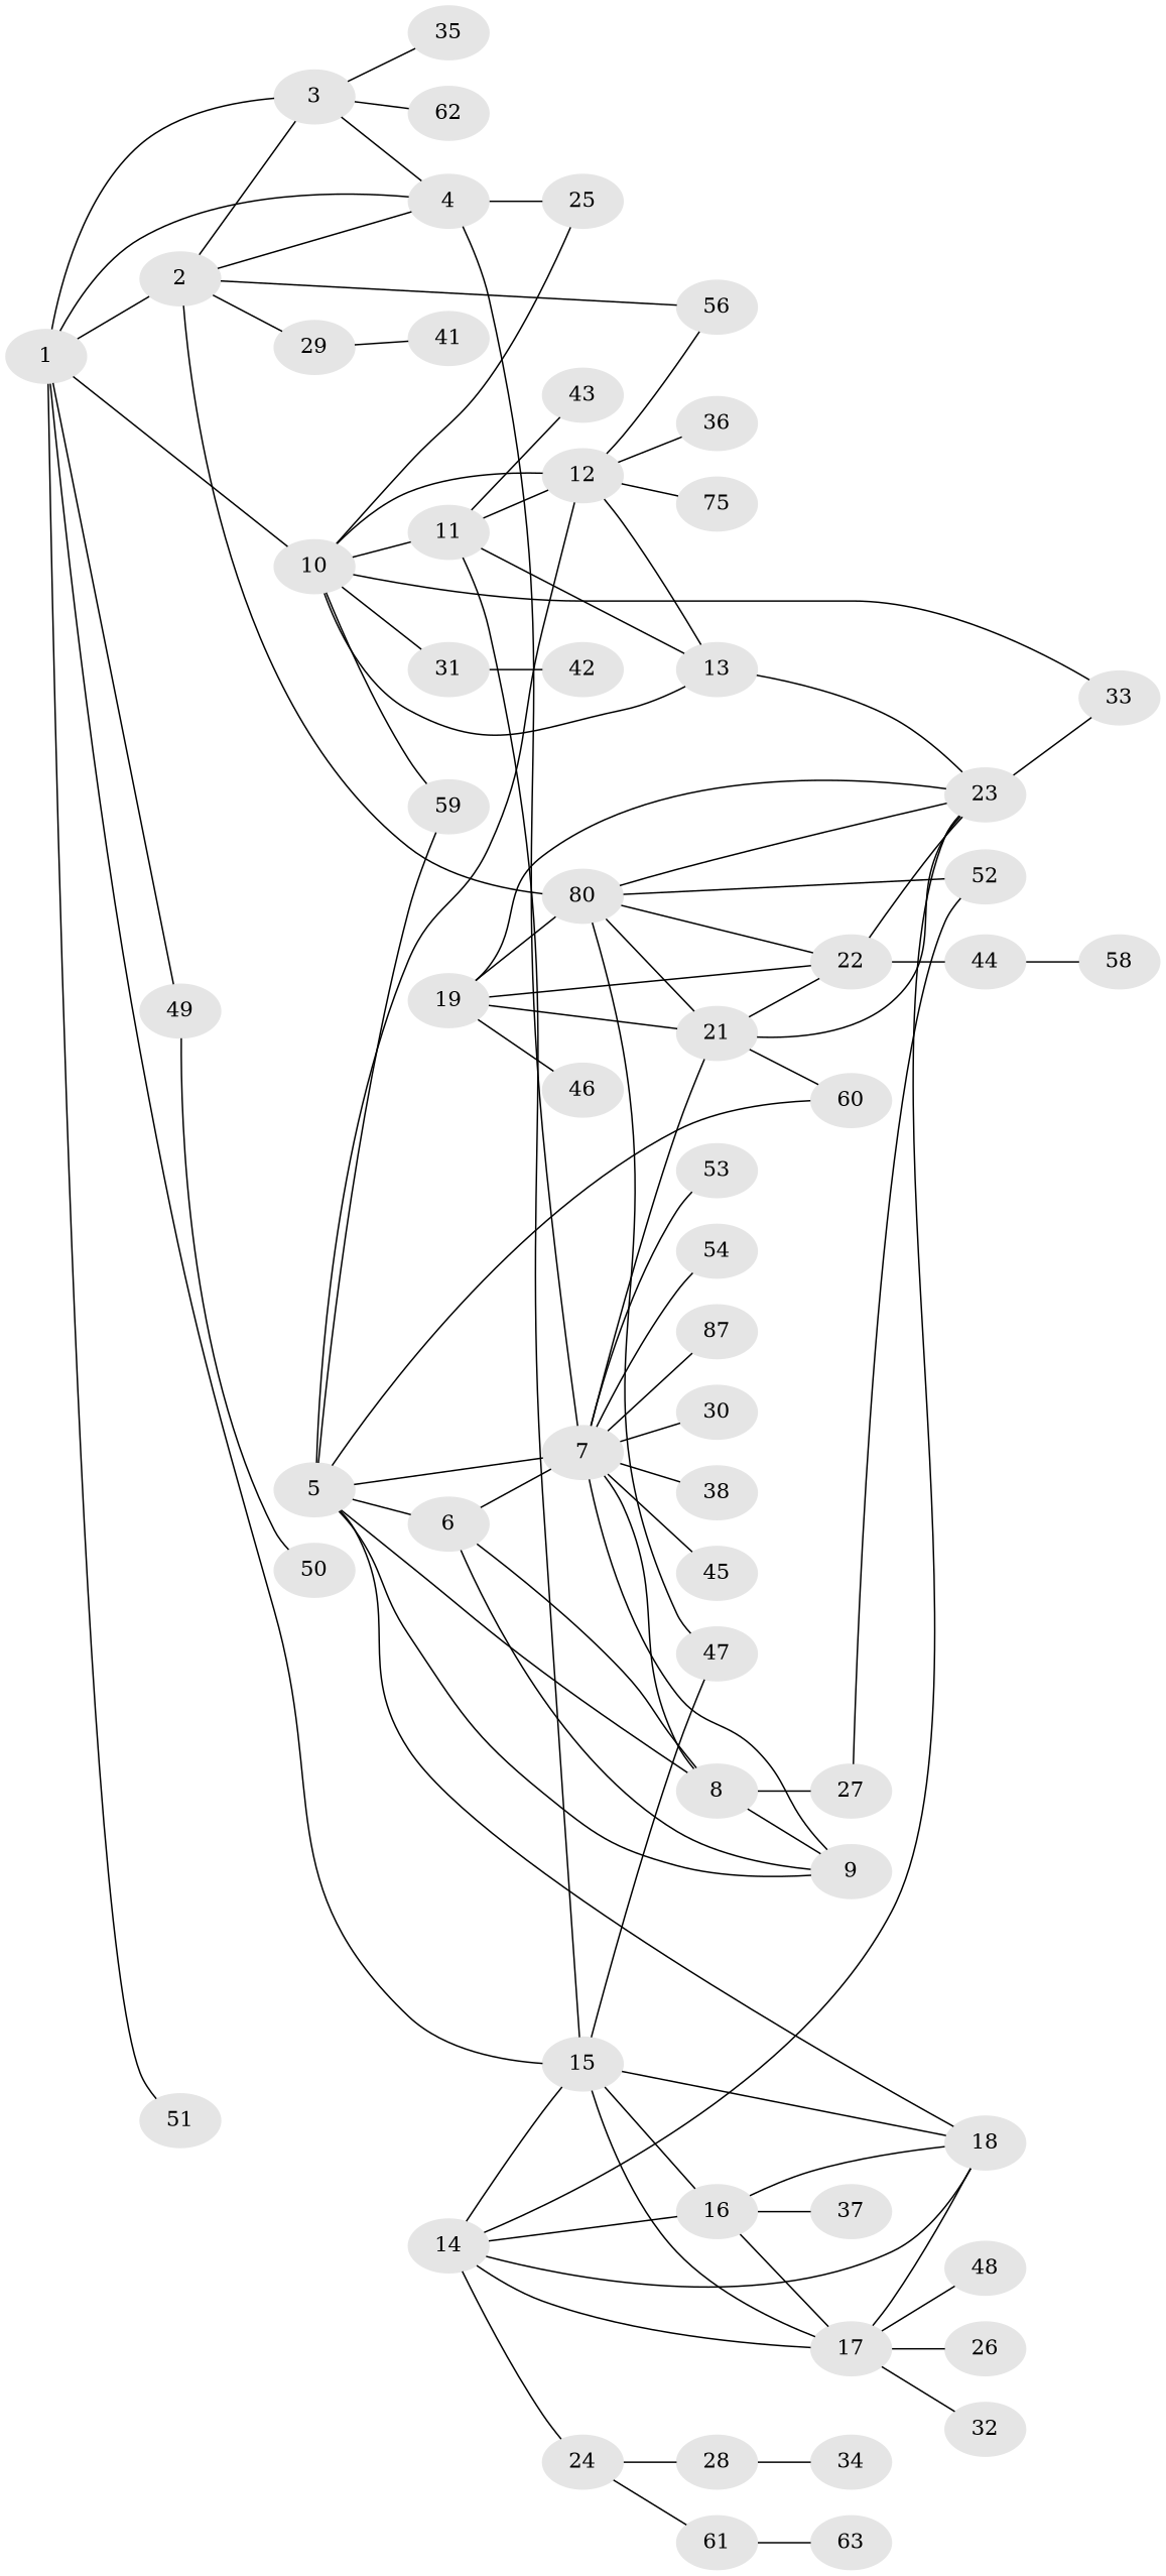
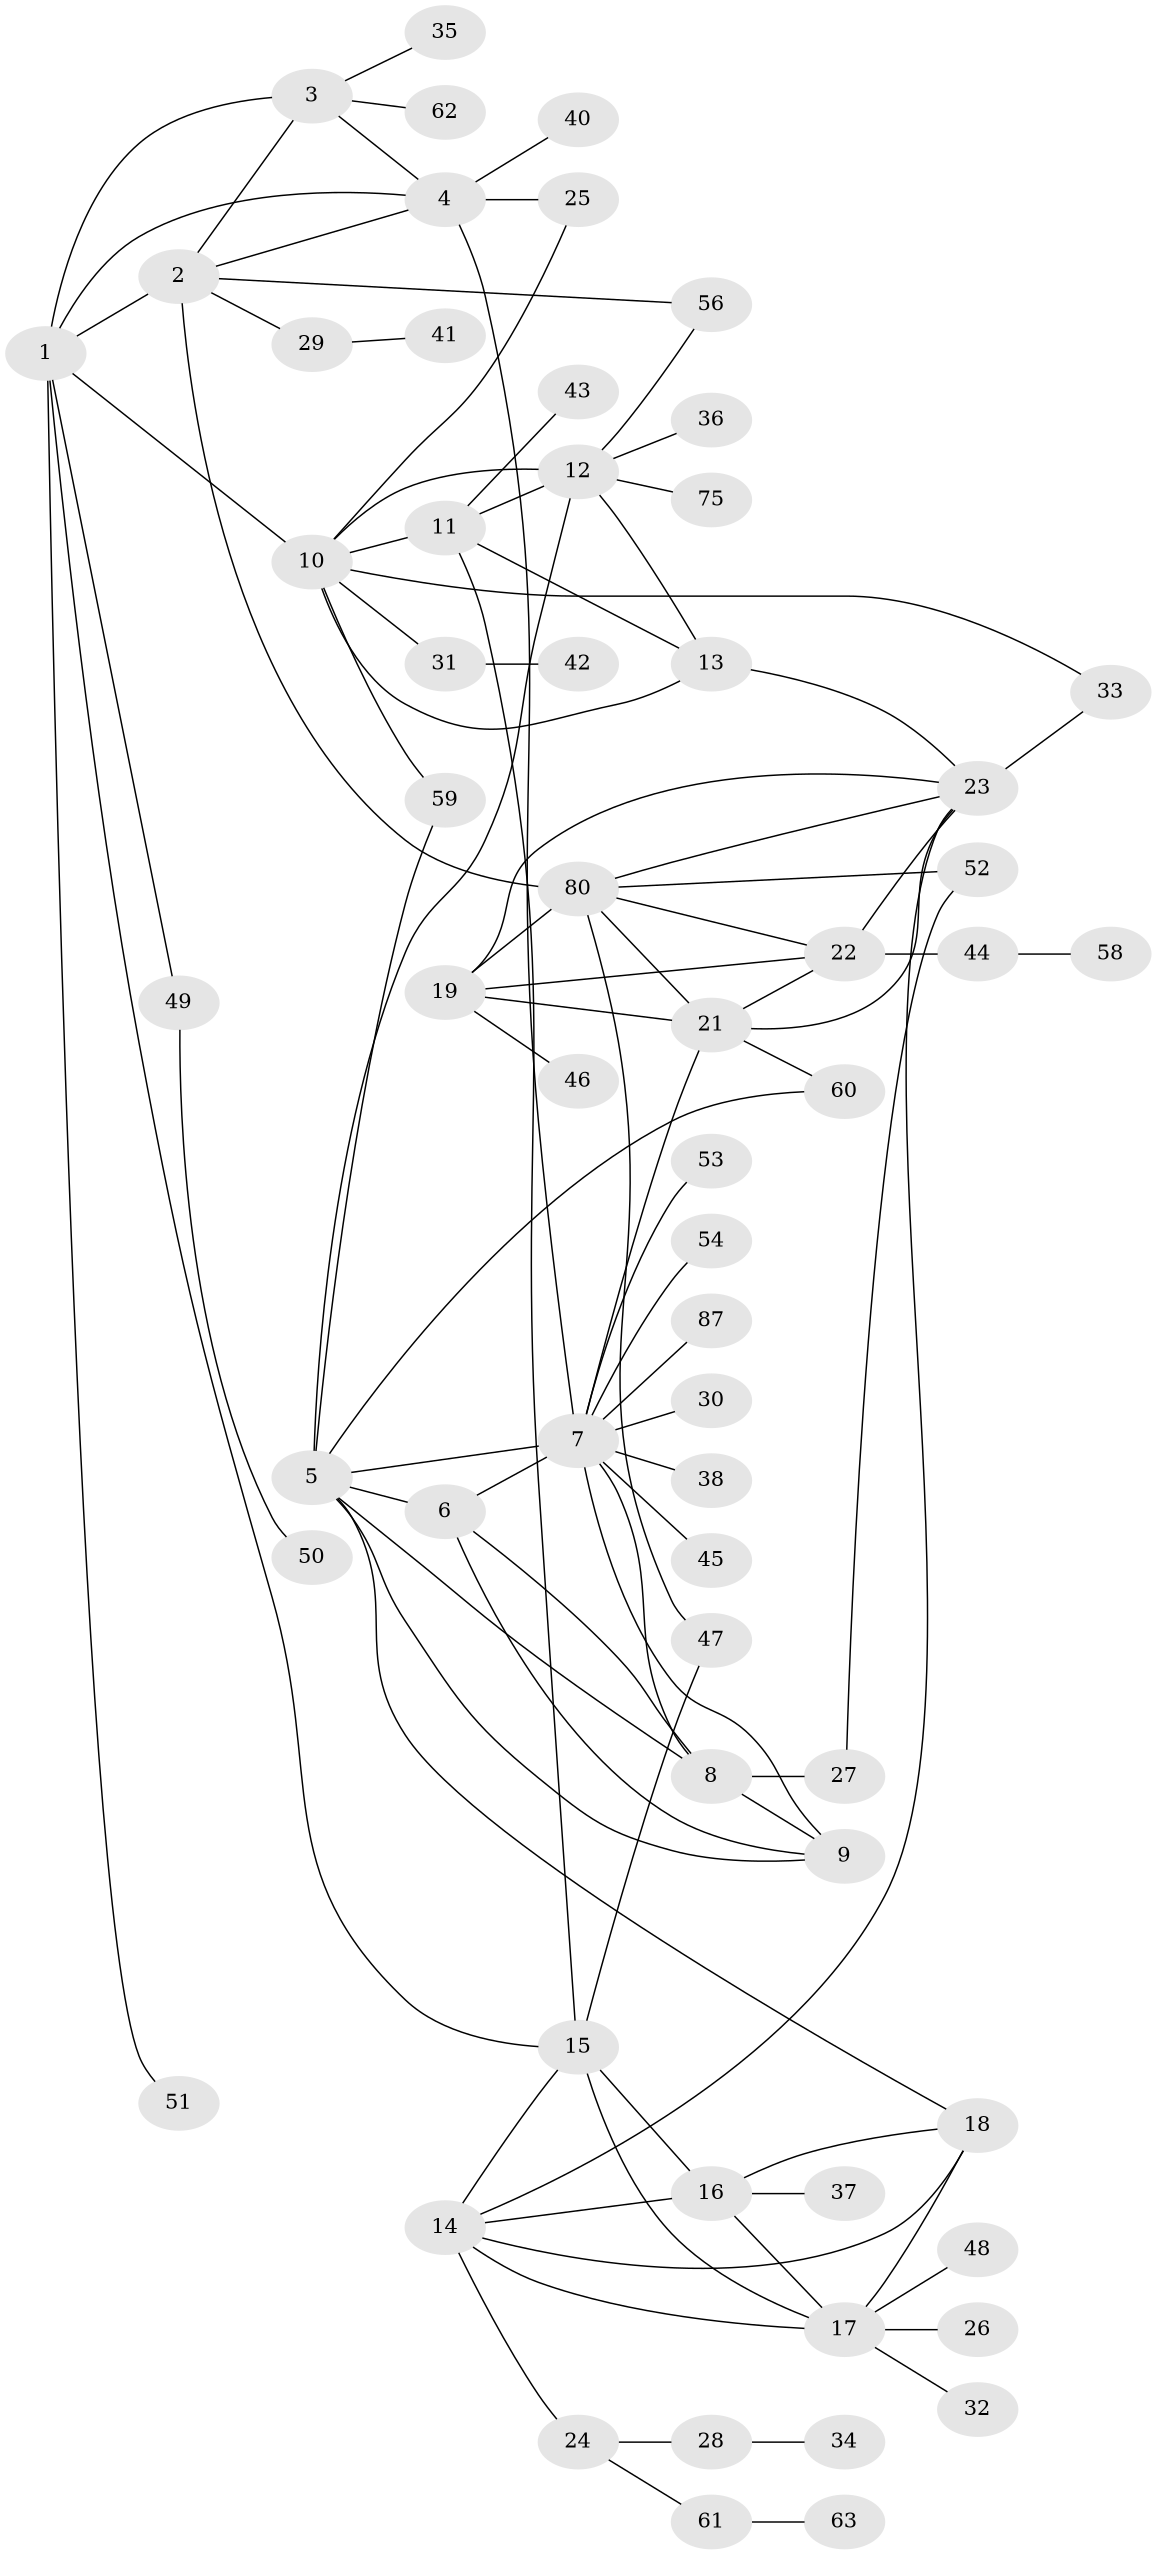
  graph {
    rankdir=LR
    node [color=gray90 style=filled]
    edge [weight=1.0]
    1
    2
    3
    4
    10
    15
    49
    51
    n9 [label=80]
    29
    56
    35
    62
    7
    25
+   40
    12
    59
    11
    13
    31
    33
    18
    16
    17
    47
    50
    21
    23
    22
    52
    41
    8
    9
    30
    38
    45
    53
    54
    n40 [label=87]
    5
    6
    60
    27
    36
    n46 [label=75]
    43
    42
    14
    24
    37
    26
    32
    48
    28
    61
    19
    46
    44
    58
    34
    63
    1 -- 2 [weight=2.0]
    1 -- 3
    1 -- 4
    1 -- 10
    1 -- 15
    1 -- 49
    1 -- 51
    2 -- 3 [weight=2.0]
    2 -- 4 [weight=2.0]
    2 -- n9
    2 -- 29
    2 -- 56
    3 -- 4
    3 -- 35
    3 -- 62
    4 -- 7
    4 -- 25
+   4 -- 40
    10 -- 25
    10 -- 12 [weight=2.0]
    10 -- 59
    10 -- 11 [weight=2.0]
    10 -- 13 [weight=3.0]
    10 -- 31
    10 -- 33
-   15 -- 18
    15 -- 16
    15 -- 17
    15 -- 47
    49 -- 50
    n9 -- 47
    n9 -- 21
    n9 -- 23
    n9 -- 22
    n9 -- 52
    29 -- 41
    7 -- 21
    7 -- 8
    7 -- 9
    7 -- 30
    7 -- 38
    7 -- 45
    7 -- 53
    7 -- 54
    7 -- n40
    12 -- 56
    12 -- 13
    12 -- 36
    12 -- n46
    11 -- 15
    11 -- 12
    11 -- 13
    11 -- 43
    13 -- 23
    31 -- 42
    16 -- 18
    16 -- 17
    16 -- 37
    17 -- 18
    17 -- 26
    17 -- 32
    17 -- 48
    21 -- 23
    21 -- 22
    21 -- 60
    23 -- 33
    22 -- 23
    22 -- 44
    8 -- 9
    8 -- 27 [weight=7.0]
    5 -- 7
    5 -- 12
    5 -- 59
    5 -- 18
    5 -- 8
    5 -- 9 [weight=2.0]
    5 -- 6
    5 -- 60
    6 -- 7
    6 -- 8
    6 -- 9
    27 -- 52
    14 -- 15
    14 -- 18
    14 -- 16
    14 -- 17
    14 -- 23
    14 -- 24
    24 -- 28
    24 -- 61
    28 -- 34
    61 -- 63
    19 -- n9
    19 -- 21
    19 -- 23
    19 -- 22
    19 -- 46
    44 -- 58
  }
